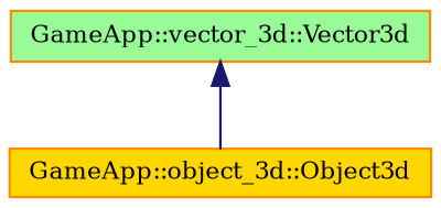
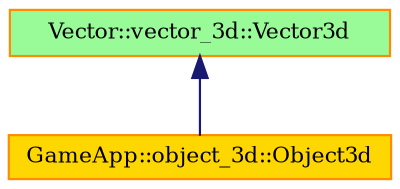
  digraph {
    fontname="DejaVu Serif"
    node [color=darkorange fontname="DejaVu Serif" fontsize=10 shape=record style=filled]
    n1 [fillcolor=gold fontcolor=black height=0.2 label="GameApp::object_3d::Object3d" width=0.4]
-   n2 [height=0.2 label="GameApp::vector_3d::Vector3d" width=0.4 fillcolor=palegreen]
+   n2 [height=0.2 label="Vector::vector_3d::Vector3d" width=0.4 fillcolor=palegreen]
    n2 -> n1 [color=midnightblue dir=back fontname="DejaVu Serif" fontsize=10 labelfontname=FreeSans labelfontsize=10 style=solid]
  }
